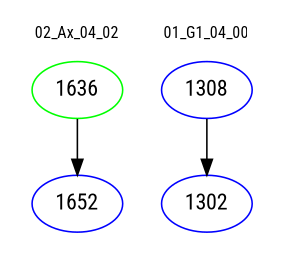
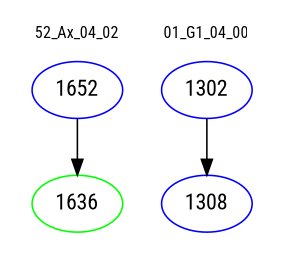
  digraph {
    fontname="Roboto Condensed"
    node [color=blue fontname="Roboto Condensed"]
    edge [color=black fontname="Roboto Condensed"]
    n1 [label=1652]
    n2 [color=green label=1636]
    n3 [label=1302]
    n4 [label=1308]
    subgraph cluster_1 {
      color=white
      fontsize=10
-     label="02_Ax_04_02"
+     label="52_Ax_04_02"
      n1
      n2
    }
    subgraph cluster_2 {
      color=white
      fontsize=10
      label="01_G1_04_00"
      n3
      n4
    }
-   n2 -> n1
-   n4 -> n3
+   n1 -> n2
+   n3 -> n4
  }
